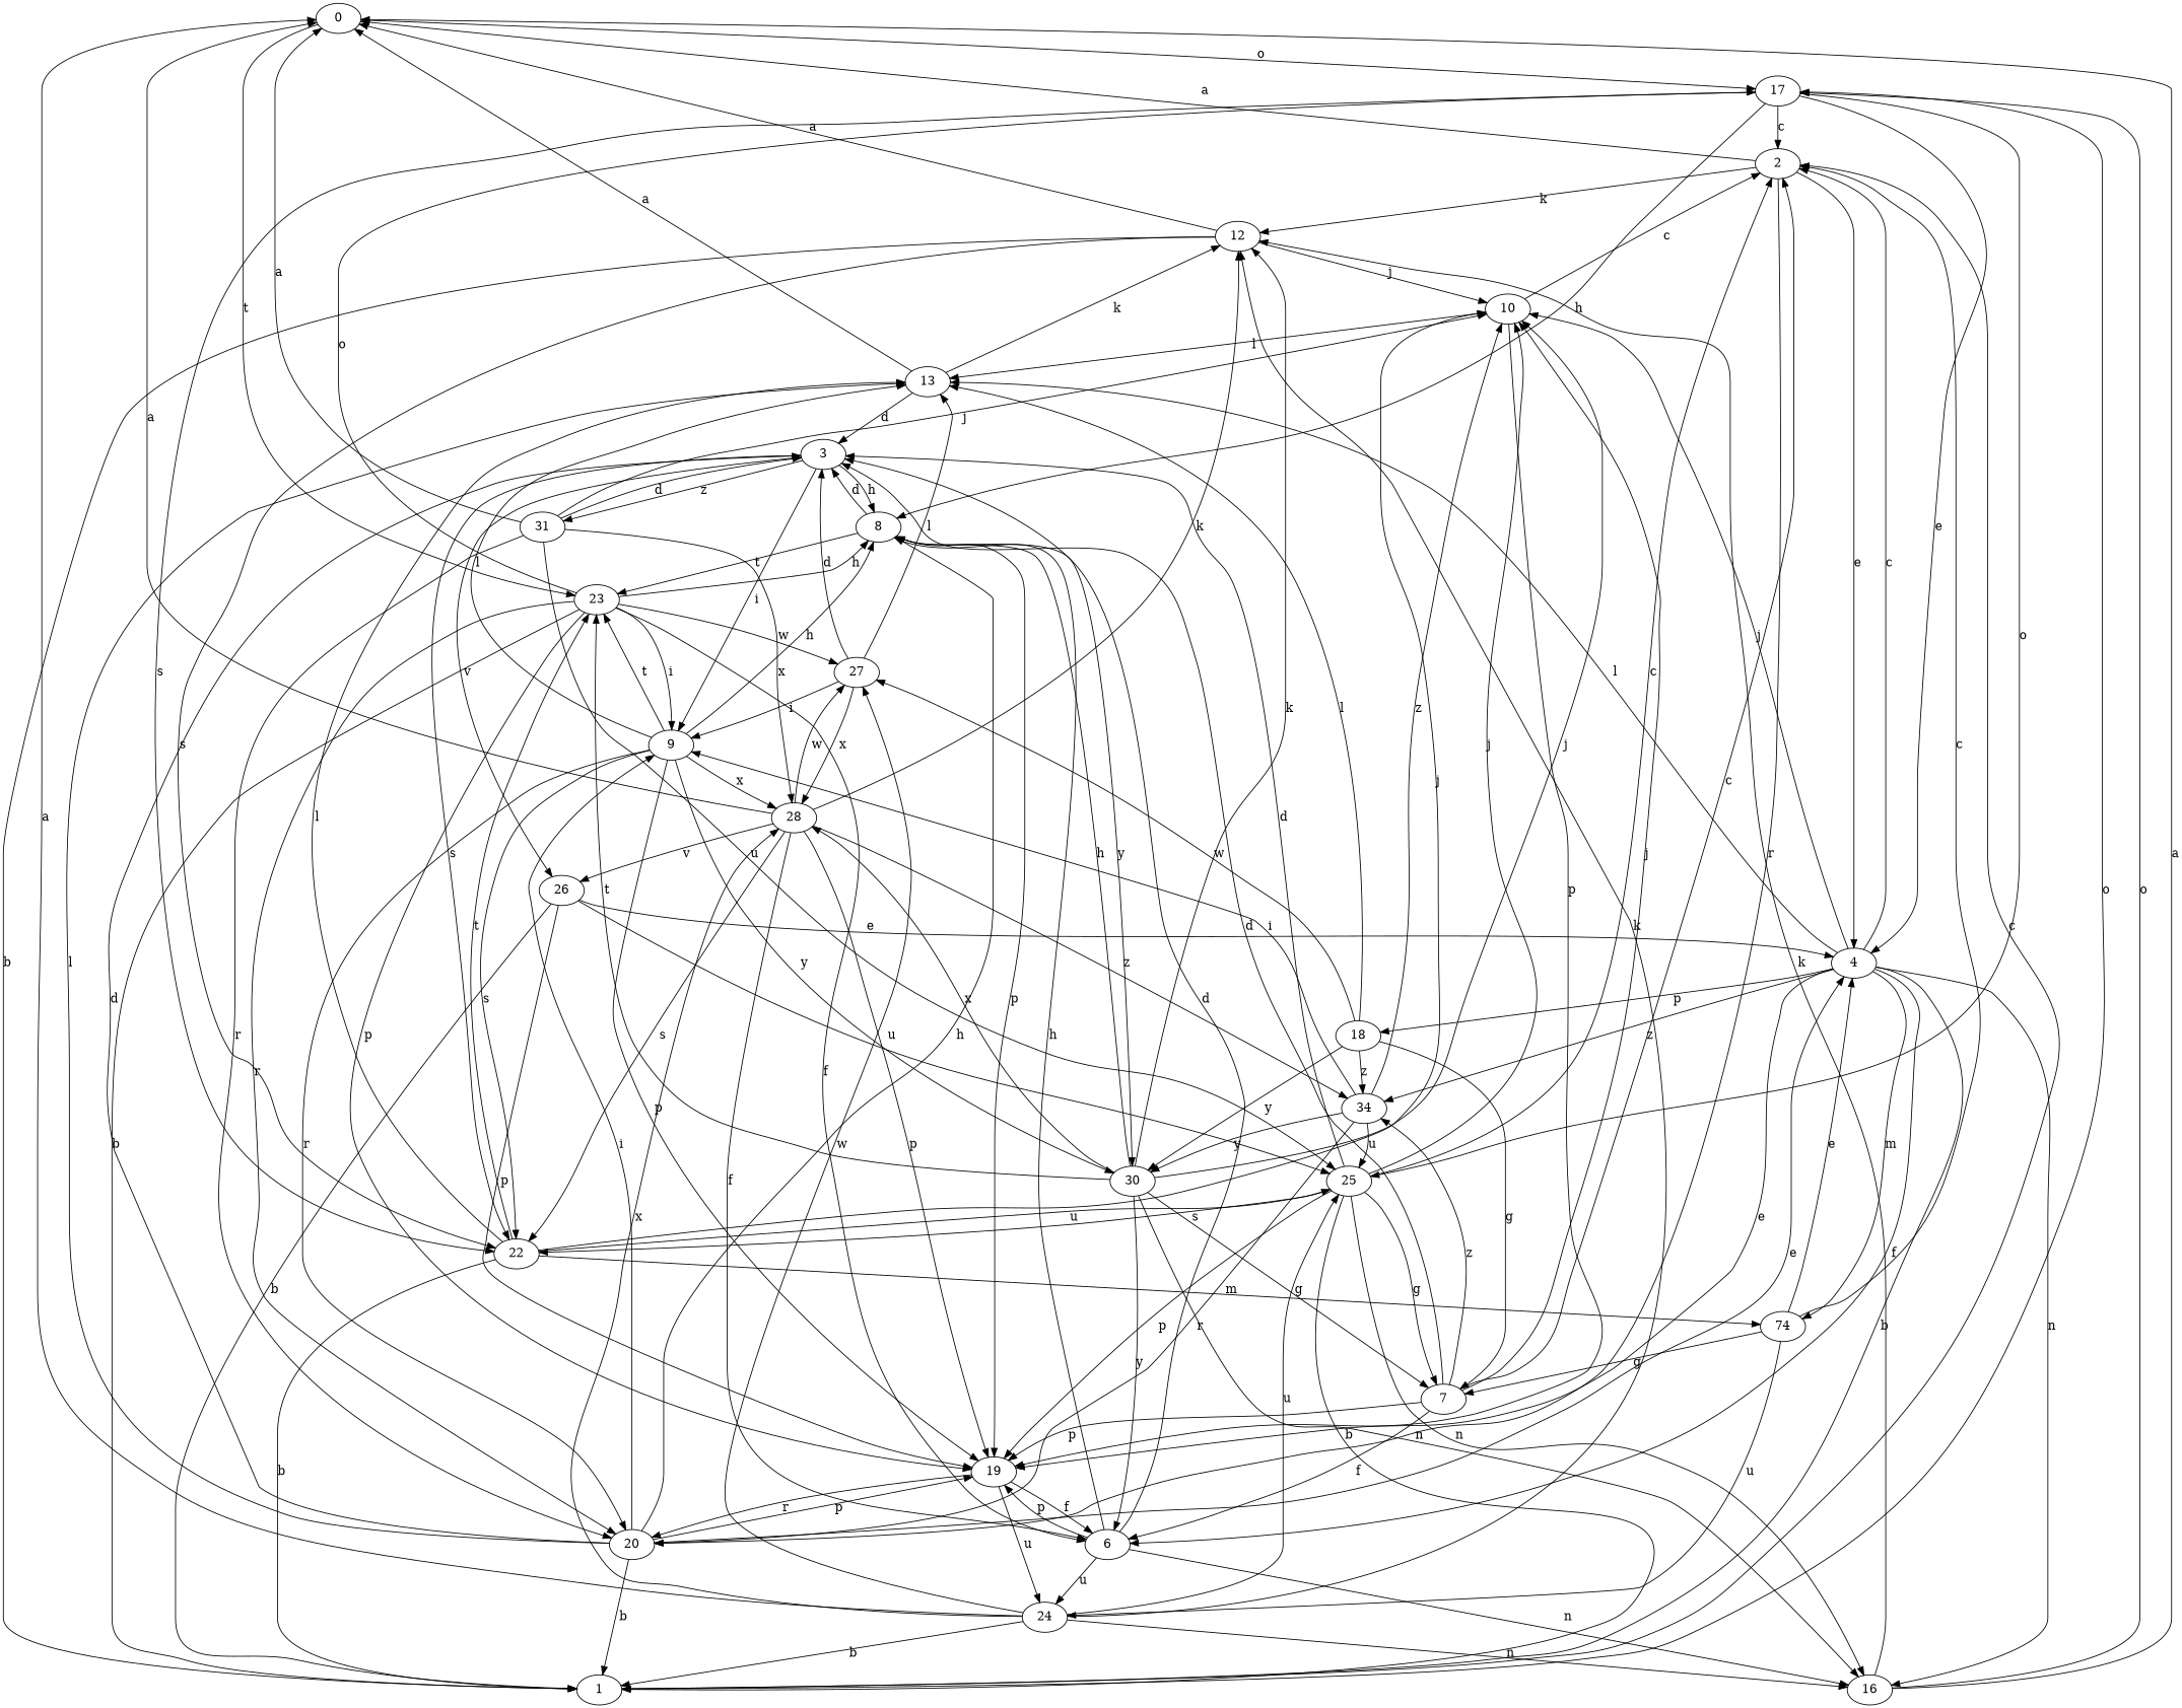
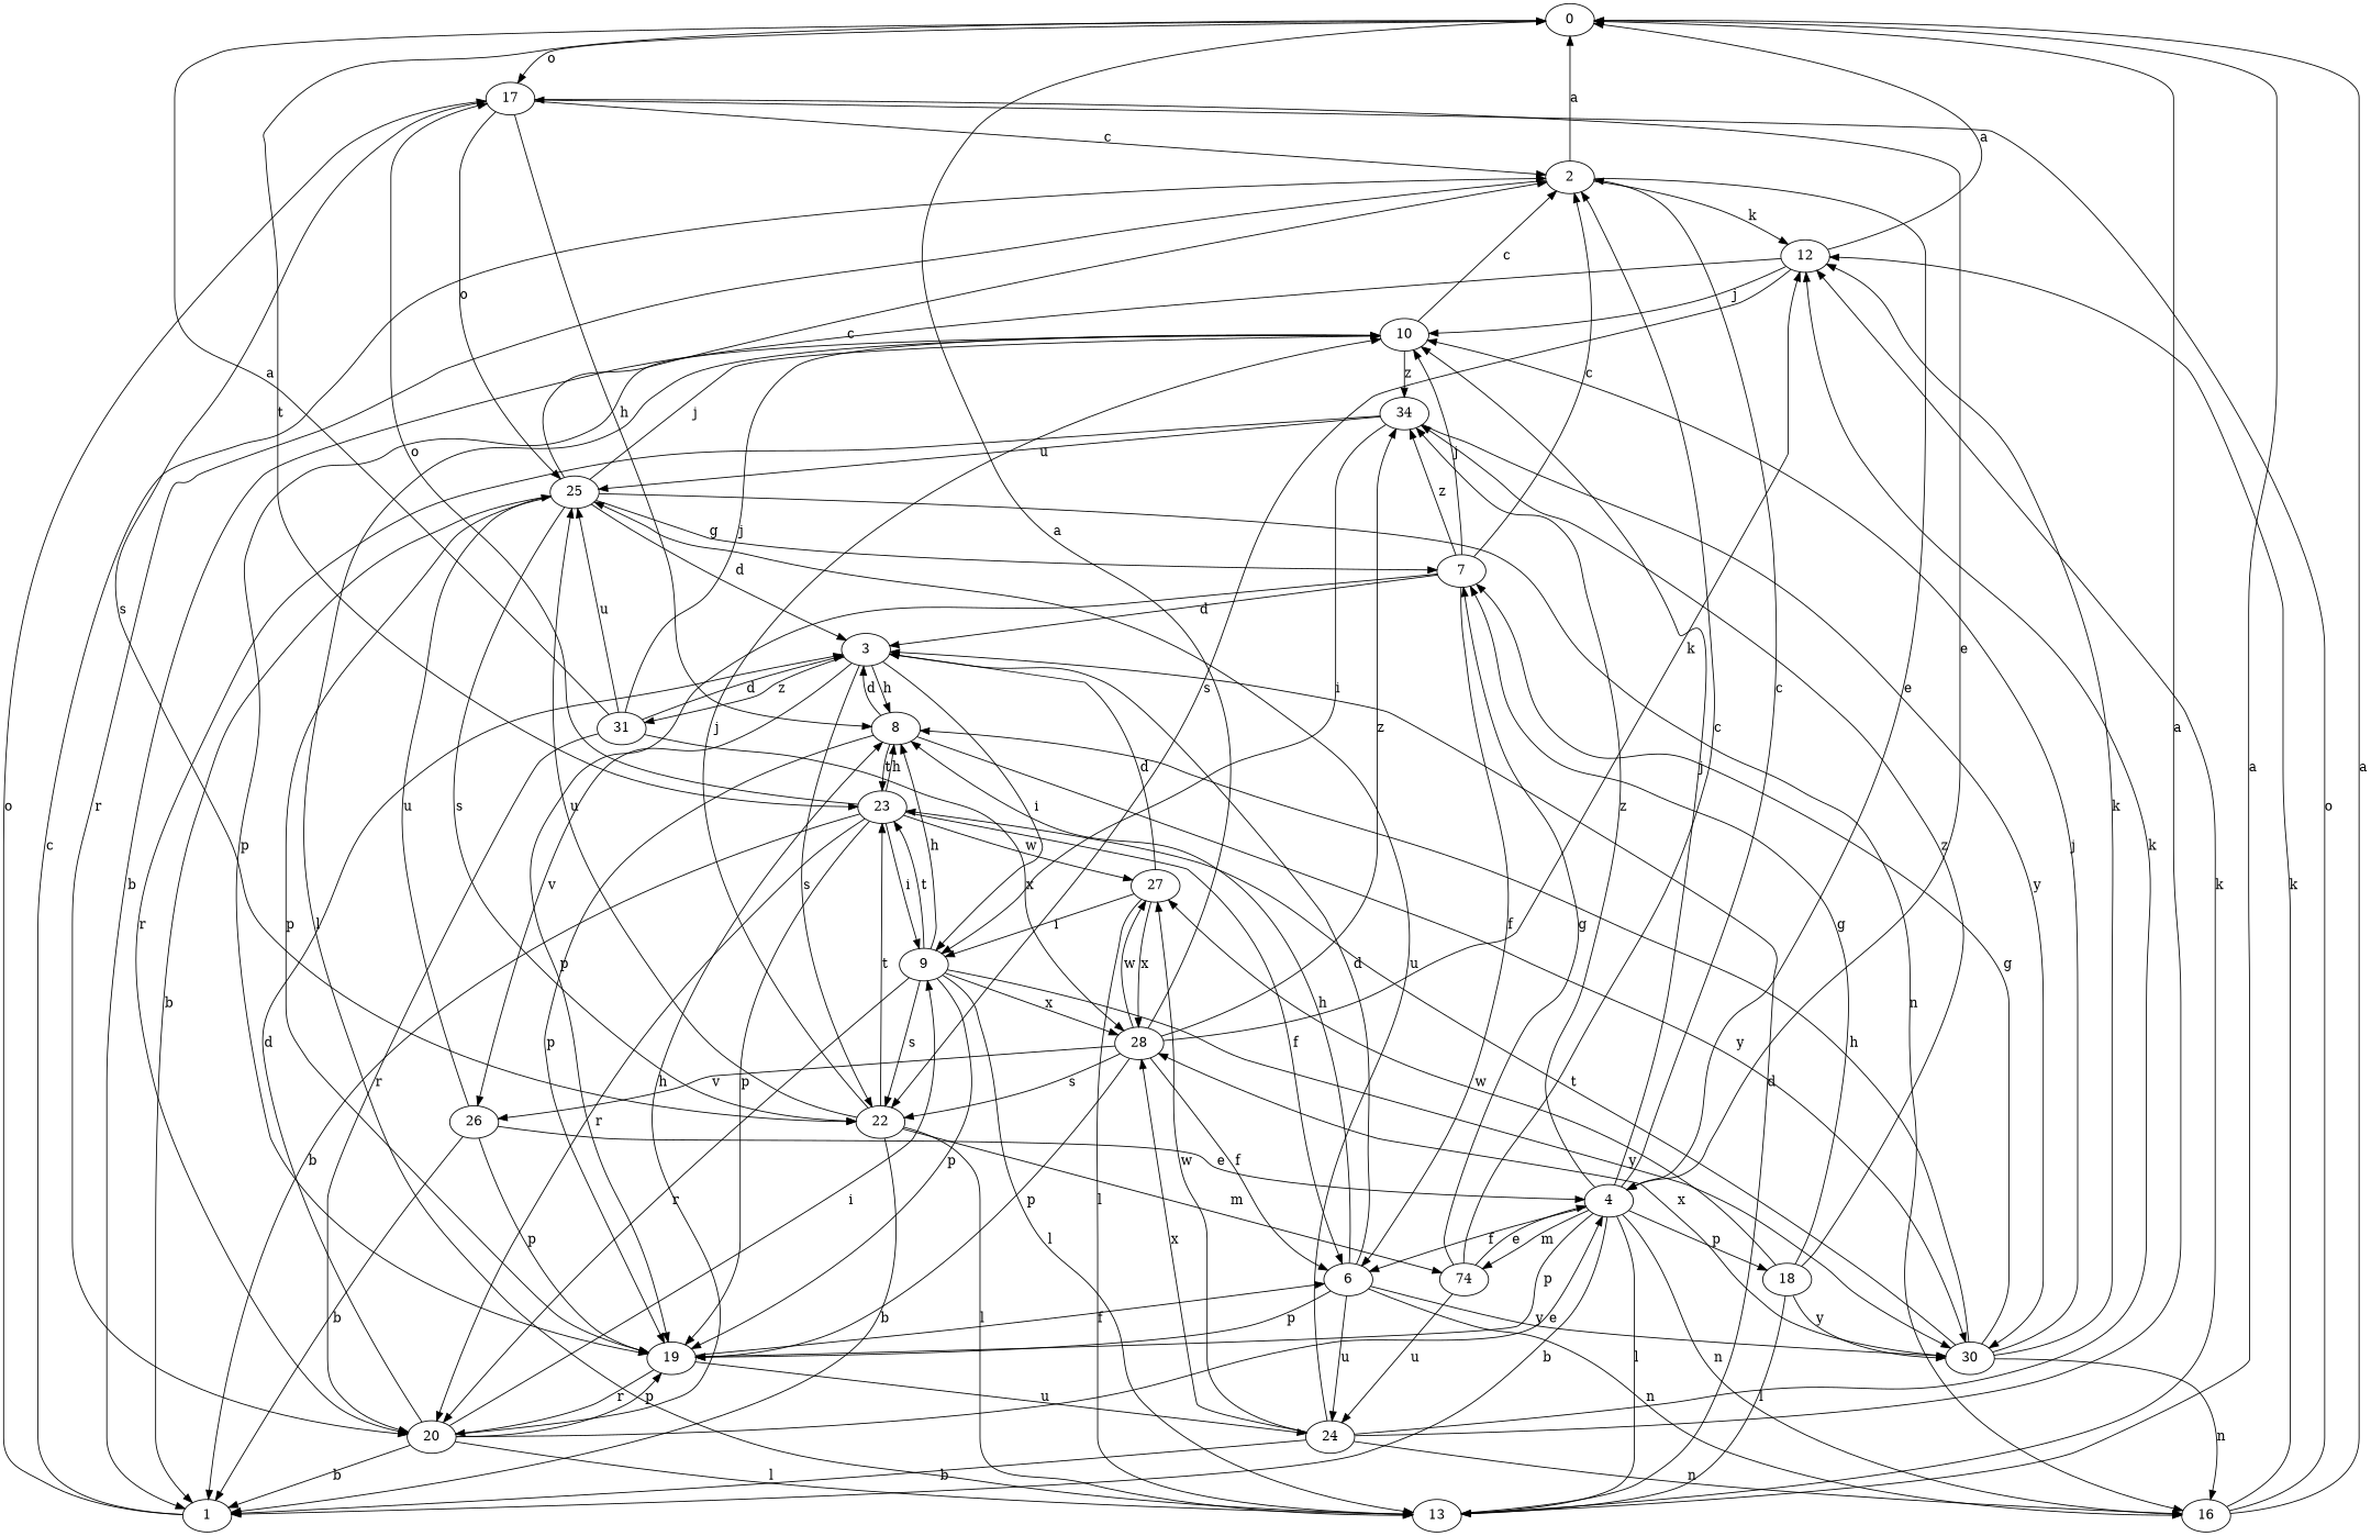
  strict digraph {
    0
    17
    23
    2
    n5 [label=4]
    8
    22
    25
    1
    20
    9
    6
    19
    27
    12
    10
    13
    n18 [label=74]
    16
    18
    34
    3
    26
    31
    30
    28
    24
    7
    0 -> 17 [label=o]
    0 -> 23 [label=t]
    17 -> 2 [label=c]
    17 -> n5 [label=e]
    17 -> 8 [label=h]
    17 -> 22 [label=s]
    17 -> 25 [label=o]
    23 -> 17 [label=o]
    23 -> 8 [label=h]
    23 -> 1 [label=b]
    23 -> 20 [label=r]
    23 -> 9 [label=i]
    23 -> 6 [label=f]
    23 -> 19 [label=p]
    23 -> 27 [label=w]
    2 -> 0 [label=a]
    2 -> n5 [label=e]
    2 -> 20 [label=r]
    2 -> 12 [label=k]
    n5 -> 2 [label=c]
    n5 -> 1 [label=b]
    n5 -> 6 [label=f]
-   n5 -> 19 [label=e]
+   n5 -> 19 [label=p]
    n5 -> 10 [label=j]
    n5 -> 13 [label=l]
    n5 -> n18 [label=m]
    n5 -> 16 [label=n]
    n5 -> 18 [label=p]
    n5 -> 34 [label=z]
    8 -> 23 [label=t]
    8 -> 19 [label=p]
    8 -> 3 [label=d]
    8 -> 30 [label=y]
    22 -> 23 [label=t]
    22 -> 25 [label=u]
    22 -> 1 [label=b]
    22 -> 10 [label=j]
    22 -> 13 [label=l]
    22 -> n18 [label=m]
    25 -> 2 [label=c]
    25 -> 22 [label=s]
    25 -> 1 [label=b]
    25 -> 19 [label=p]
    25 -> 10 [label=j]
    25 -> 16 [label=n]
    25 -> 3 [label=d]
    25 -> 7 [label=g]
    1 -> 17 [label=o]
    1 -> 2 [label=c]
    20 -> n5 [label=e]
    20 -> 8 [label=h]
    20 -> 1 [label=b]
    20 -> 9 [label=i]
    20 -> 19 [label=p]
    20 -> 13 [label=l]
    20 -> 3 [label=d]
    9 -> 23 [label=t]
    9 -> 8 [label=h]
    9 -> 22 [label=s]
    9 -> 20 [label=r]
    9 -> 19 [label=p]
    9 -> 13 [label=l]
    9 -> 30 [label=y]
    9 -> 28 [label=x]
    6 -> 8 [label=h]
    6 -> 19 [label=p]
    6 -> 16 [label=n]
    6 -> 3 [label=d]
-   30 -> 6 [label=y]
+   6 -> 30 [label=y]
    6 -> 24 [label=u]
    19 -> 20 [label=r]
    19 -> 6 [label=f]
    19 -> 24 [label=u]
    27 -> 9 [label=i]
    27 -> 13 [label=l]
    27 -> 3 [label=d]
    27 -> 28 [label=x]
    12 -> 0 [label=a]
    12 -> 22 [label=s]
    12 -> 1 [label=b]
    12 -> 10 [label=j]
    10 -> 2 [label=c]
    10 -> 19 [label=p]
    10 -> 13 [label=l]
-   34 -> 10 [label=z]
+   10 -> 34 [label=z]
    13 -> 0 [label=a]
    13 -> 12 [label=k]
    13 -> 3 [label=d]
    n18 -> 2 [label=c]
    n18 -> n5 [label=e]
    n18 -> 24 [label=u]
    n18 -> 7 [label=g]
    16 -> 0 [label=a]
    16 -> 17 [label=o]
    16 -> 12 [label=k]
    18 -> 27 [label=w]
    18 -> 13 [label=l]
    18 -> 34 [label=z]
    18 -> 30 [label=y]
    18 -> 7 [label=g]
    34 -> 25 [label=u]
    34 -> 20 [label=r]
    34 -> 9 [label=i]
    34 -> 30 [label=y]
    3 -> 8 [label=h]
    3 -> 22 [label=s]
    3 -> 9 [label=i]
    3 -> 26 [label=v]
    3 -> 31 [label=z]
    26 -> n5 [label=e]
    26 -> 25 [label=u]
    26 -> 1 [label=b]
    26 -> 19 [label=p]
    31 -> 0 [label=a]
    31 -> 25 [label=u]
    31 -> 20 [label=r]
    31 -> 10 [label=j]
    31 -> 3 [label=d]
    31 -> 28 [label=x]
    30 -> 23 [label=t]
    30 -> 8 [label=h]
    30 -> 12 [label=k]
    30 -> 10 [label=j]
    30 -> 16 [label=n]
    30 -> 28 [label=x]
    30 -> 7 [label=g]
    28 -> 0 [label=a]
    28 -> 22 [label=s]
    28 -> 6 [label=f]
    28 -> 19 [label=p]
    28 -> 27 [label=w]
    28 -> 12 [label=k]
    28 -> 34 [label=z]
    28 -> 26 [label=v]
    24 -> 0 [label=a]
    24 -> 25 [label=u]
    24 -> 1 [label=b]
    24 -> 27 [label=w]
    24 -> 12 [label=k]
    24 -> 16 [label=n]
    24 -> 28 [label=x]
    7 -> 2 [label=c]
    7 -> 6 [label=f]
    7 -> 19 [label=p]
    7 -> 10 [label=j]
    7 -> 34 [label=z]
    7 -> 3 [label=d]
  }
